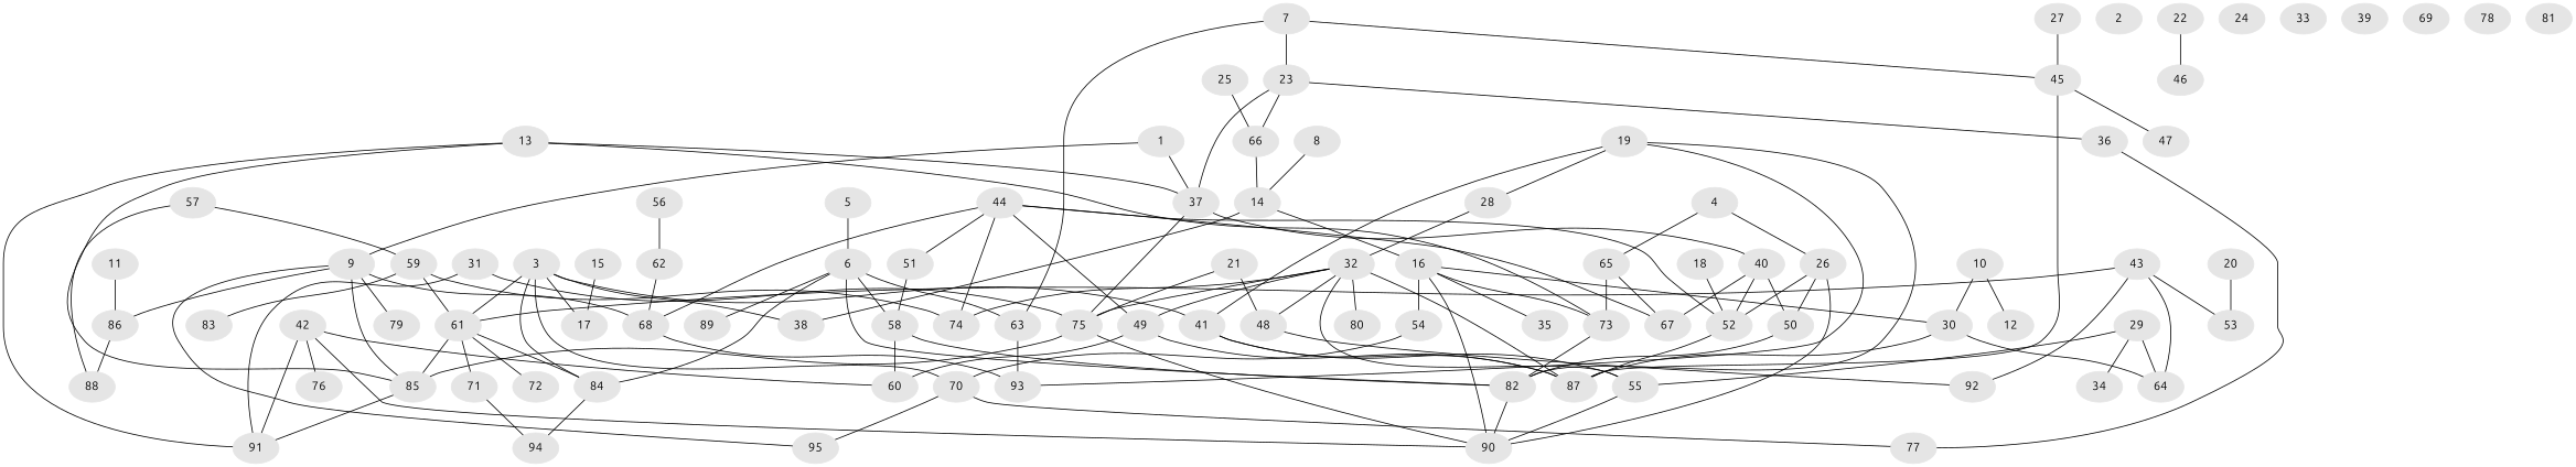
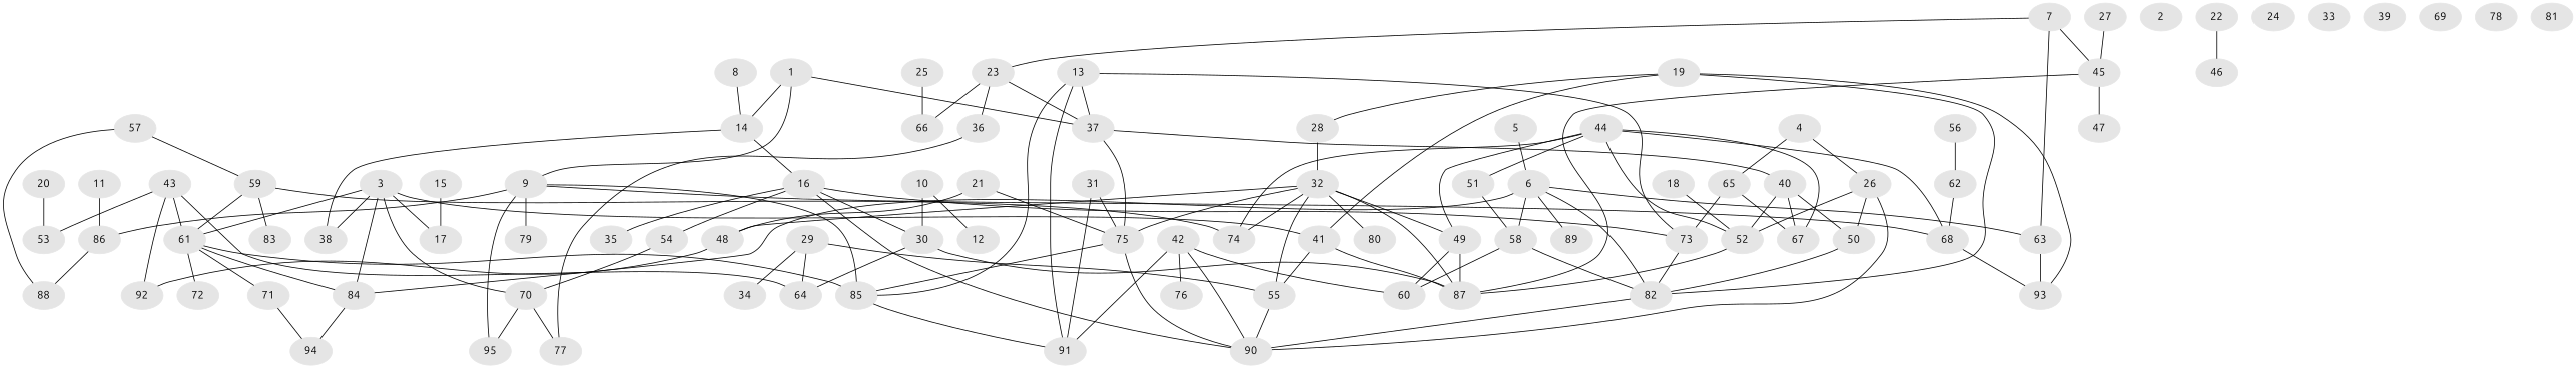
  graph {
    fontname=Ubuntu
    node [color=gray90 fontname=Ubuntu style=filled]
    edge [fontname=Ubuntu]
    1
    9
    14
    37
    68
    79
    85
    86
    95
    38
    16
    75
    40
    2
    3
    17
    41
    61
    70
    84
    55
    87
    71
    72
    77
    94
    4
    26
    65
    90
    52
    50
    73
    67
    5
    6
    58
    63
    82
    89
    60
    93
    7
    23
    45
    36
    66
    47
    8
    91
    88
    10
    12
    30
    64
    11
    13
    35
    54
    59
    74
    83
    15
    18
    19
    28
    32
    20
    53
    21
    48
    92
    22
    46
    24
    25
    27
    49
    80
    29
    34
    31
    33
    39
    42
    76
    43
    44
    51
    56
    62
    57
    69
    78
    81
    1 -- 9
-   66 -- 14
+   1 -- 14
    1 -- 37
    9 -- 68
    9 -- 79
    9 -- 85
    9 -- 86
    9 -- 95
    14 -- 38
    14 -- 16
    37 -- 75
    37 -- 40
    68 -- 93
    85 -- 91
    86 -- 88
    16 -- 90
    16 -- 73
    16 -- 30
    16 -- 35
    16 -- 54
    75 -- 85
    75 -- 90
    40 -- 52
    40 -- 50
    40 -- 67
    3 -- 38
    3 -- 17
    3 -- 41
    3 -- 61
    3 -- 70
    3 -- 84
    41 -- 55
    41 -- 87
    61 -- 85
    61 -- 84
    61 -- 71
    61 -- 72
    70 -- 95
    70 -- 77
    84 -- 94
    55 -- 90
    71 -- 94
    4 -- 26
    4 -- 65
    26 -- 90
    26 -- 52
    26 -- 50
    65 -- 73
    65 -- 67
    52 -- 87
    50 -- 82
    73 -- 82
    5 -- 6
    6 -- 84
    6 -- 58
    6 -- 63
    6 -- 82
    6 -- 89
    58 -- 82
    58 -- 60
    63 -- 93
    82 -- 90
    7 -- 63
    7 -- 23
    7 -- 45
    23 -- 37
    23 -- 36
    23 -- 66
    45 -- 87
    45 -- 47
    36 -- 77
    8 -- 14
    10 -- 12
    10 -- 30
    30 -- 87
    30 -- 64
    11 -- 86
    13 -- 37
    13 -- 85
    13 -- 73
    13 -- 91
    54 -- 70
    59 -- 61
    59 -- 74
    59 -- 83
    15 -- 17
    18 -- 52
    19 -- 41
    19 -- 82
    19 -- 93
    19 -- 28
    28 -- 32
    32 -- 75
    32 -- 55
    32 -- 87
    32 -- 74
    32 -- 48
    32 -- 49
    32 -- 80
    20 -- 53
    21 -- 75
    21 -- 48
    48 -- 92
    22 -- 46
    25 -- 66
    27 -- 45
    49 -- 87
    49 -- 60
    29 -- 55
    29 -- 64
    29 -- 34
    31 -- 75
    31 -- 91
    42 -- 90
    42 -- 60
    42 -- 91
    42 -- 76
    43 -- 61
    43 -- 64
    43 -- 53
    43 -- 92
    44 -- 68
    44 -- 52
    44 -- 67
    44 -- 74
    44 -- 49
    44 -- 51
    51 -- 58
    56 -- 62
    62 -- 68
    57 -- 88
    57 -- 59
  }
